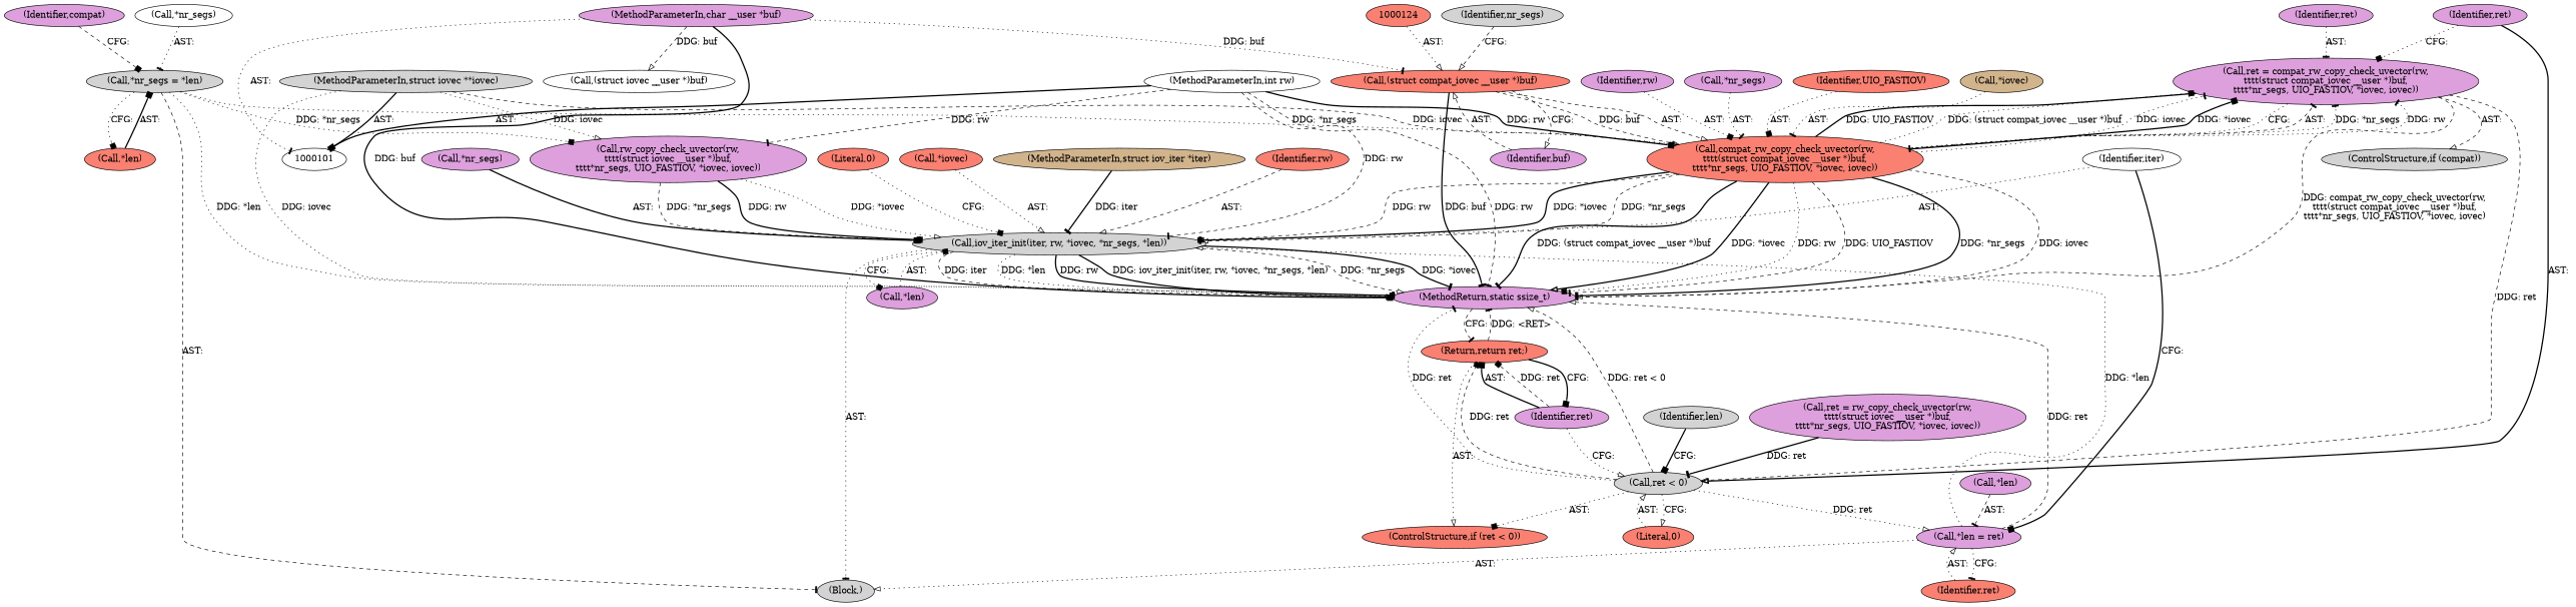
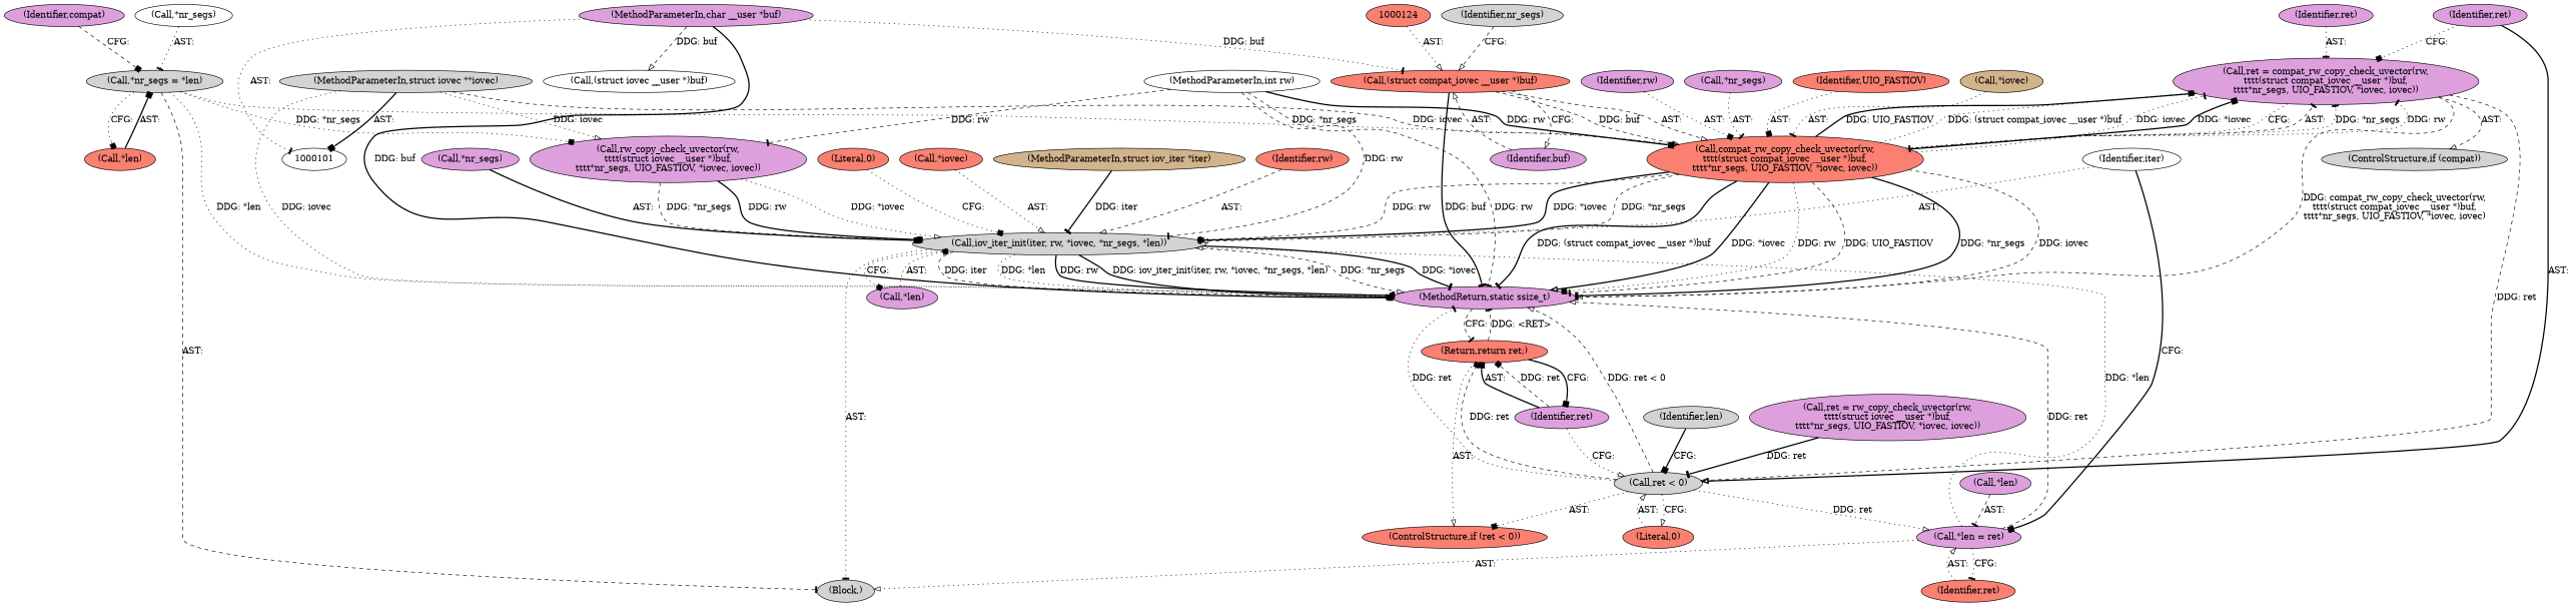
  digraph {
    node [fillcolor=plum style=filled]
    edge [arrowhead=onormal style=dotted]
    n1 [label="(Call,ret = compat_rw_copy_check_uvector(rw,\n\t\t\t\t(struct compat_iovec __user *)buf,\n\t\t\t\t*nr_segs, UIO_FASTIOV, *iovec, iovec))"]
    n2 [fillcolor=salmon label="(Call,compat_rw_copy_check_uvector(rw,\n\t\t\t\t(struct compat_iovec __user *)buf,\n\t\t\t\t*nr_segs, UIO_FASTIOV, *iovec, iovec))"]
    n3 [fillcolor=lightgrey label="(Call,ret < 0)"]
    n4 [label="(MethodReturn,static ssize_t)"]
    n5 [fillcolor=lightgrey label="(ControlStructure,if (compat))"]
    n6 [fillcolor=lightgrey label="(Call,iov_iter_init(iter, rw, *iovec, *nr_segs, *len))"]
    n7 [fillcolor=salmon label="(Return,return ret;)"]
    n8 [label="(Call,*len = ret)"]
    n9 [fillcolor=salmon label="(ControlStructure,if (ret < 0))"]
    n10 [fillcolor=salmon label="(Literal,0)"]
    n11 [fillcolor=lightgrey label="(Block,)"]
    n12 [label="(Call,*len)"]
    n13 [fillcolor=white label="(MethodParameterIn,int rw)"]
    n14 [label="(Call,rw_copy_check_uvector(rw,\n\t\t\t\t(struct iovec __user *)buf,\n\t\t\t\t*nr_segs, UIO_FASTIOV, *iovec, iovec))"]
    1000101 [fillcolor=white]
    n16 [fillcolor=salmon label="(Call,(struct compat_iovec __user *)buf)"]
    n17 [label="(Identifier,buf)"]
    n18 [label="(MethodParameterIn,char __user *buf)"]
    n19 [fillcolor=white label="(Call,(struct iovec __user *)buf)"]
    n20 [fillcolor=lightgrey label="(Call,*nr_segs = *len)"]
    n21 [fillcolor=salmon label="(Call,*len)"]
    n22 [fillcolor=lightgrey label="(MethodParameterIn,struct iovec **iovec)"]
    n23 [label="(Identifier,ret)"]
    n24 [fillcolor=salmon label="(Identifier,ret)"]
    n25 [fillcolor=white label="(Call,*nr_segs)"]
    n26 [label="(Call,*nr_segs)"]
    n27 [label="(Identifier,rw)"]
    n28 [label="(Call,*nr_segs)"]
    n29 [fillcolor=salmon label="(Literal,0)"]
    n30 [fillcolor=lightgrey label="(Identifier,nr_segs)"]
    n31 [label="(Identifier,ret)"]
    n32 [fillcolor=salmon label="(Call,*iovec)"]
    n33 [fillcolor=white label="(Identifier,iter)"]
    n34 [fillcolor=salmon label="(Identifier,UIO_FASTIOV)"]
    n35 [fillcolor=tan label="(MethodParameterIn,struct iov_iter *iter)"]
    n36 [fillcolor=salmon label="(Identifier,rw)"]
    n37 [label="(Call,*len)"]
    n38 [label="(Identifier,ret)"]
    n39 [fillcolor=tan label="(Call,*iovec)"]
    n40 [fillcolor=lightgrey label="(Identifier,len)"]
    n41 [label="(Identifier,compat)"]
    n42 [label="(Call,ret = rw_copy_check_uvector(rw,\n\t\t\t\t(struct iovec __user *)buf,\n\t\t\t\t*nr_segs, UIO_FASTIOV, *iovec, iovec))"]
    1000124 [fillcolor=salmon]
    n1 -> n2 [arrowhead=tee label="CFG: "]
    n1 -> n3 [label="DDG: ret" style=dashed]
    n1 -> n4 [arrowhead=tee label="DDG: compat_rw_copy_check_uvector(rw,\n\t\t\t\t(struct compat_iovec __user *)buf,\n\t\t\t\t*nr_segs, UIO_FASTIOV, *iovec, iovec)" style=dashed]
    n1 -> n5 [label="AST: " style=dashed]
    n2 -> n1 [arrowhead=tee label="AST: " style=dashed]
    n2 -> n1 [arrowhead=tee label="DDG: *nr_segs"]
    n2 -> n1 [arrowhead=tee label="DDG: rw"]
    n2 -> n1 [label="DDG: UIO_FASTIOV" style=bold]
    n2 -> n1 [arrowhead=box label="DDG: (struct compat_iovec __user *)buf"]
    n2 -> n1 [arrowhead=tee label="DDG: iovec"]
    n2 -> n1 [arrowhead=box label="DDG: *iovec" style=bold]
    n2 -> n4 [arrowhead=tee label="DDG: *nr_segs" style=bold]
    n2 -> n4 [label="DDG: iovec" style=dashed]
    n2 -> n4 [arrowhead=tee label="DDG: (struct compat_iovec __user *)buf" style=bold]
    n2 -> n4 [label="DDG: *iovec" style=bold]
    n2 -> n4 [arrowhead=box label="DDG: rw"]
    n2 -> n4 [arrowhead=tee label="DDG: UIO_FASTIOV" style=dashed]
    n2 -> n6 [arrowhead=box label="DDG: rw" style=dashed]
    n2 -> n6 [arrowhead=tee label="DDG: *iovec" style=bold]
    n2 -> n6 [label="DDG: *nr_segs" style=dashed]
    n3 -> n4 [arrowhead=tee label="DDG: ret"]
    n3 -> n4 [label="DDG: ret < 0" style=dashed]
    n3 -> n7 [arrowhead=box label="DDG: ret" style=dashed]
    n3 -> n8 [label="DDG: ret"]
    n3 -> n9 [arrowhead=box label="AST: "]
    n3 -> n10 [label="CFG: "]
    n4 -> n7 [arrowhead=tee label="CFG: " style=dashed]
    n6 -> n4 [arrowhead=tee label="DDG: *iovec" style=bold]
    n6 -> n4 [label="DDG: iter" style=dashed]
    n6 -> n4 [arrowhead=tee label="DDG: *len"]
    n6 -> n4 [arrowhead=tee label="DDG: rw" style=bold]
    n6 -> n4 [label="DDG: iov_iter_init(iter, rw, *iovec, *nr_segs, *len)" style=bold]
    n6 -> n4 [label="DDG: *nr_segs" style=dashed]
    n6 -> n11 [arrowhead=tee label="AST: "]
    n6 -> n12 [arrowhead=box label="CFG: "]
    n7 -> n4 [arrowhead=tee label="DDG: <RET>" style=dashed]
    n7 -> n9 [label="AST: "]
    n7 -> n23 [arrowhead=box label="CFG: " style=bold]
    n8 -> n4 [label="DDG: ret" style=dashed]
    n8 -> n6 [label="DDG: *len"]
    n8 -> n11 [label="AST: "]
    n8 -> n24 [arrowhead=tee label="CFG: "]
    n10 -> n3 [label="AST: "]
    n12 -> n6 [arrowhead=box label="AST: "]
    n13 -> n2 [arrowhead=box label="DDG: rw" style=bold]
    n13 -> n4 [arrowhead=tee label="DDG: rw" style=dashed]
    n13 -> n6 [arrowhead=tee label="DDG: rw" style=dashed]
    n13 -> n14 [arrowhead=tee label="DDG: rw" style=dashed]
-   n13 -> 1000101 [label="AST: " style=bold]
    n14 -> n6 [arrowhead=box label="DDG: rw" style=bold]
    n14 -> n6 [label="DDG: *iovec"]
    n14 -> n6 [arrowhead=tee label="DDG: *nr_segs" style=dashed]
    n16 -> n2 [label="AST: " style=dashed]
    n16 -> n2 [label="DDG: buf" style=dashed]
    n16 -> n4 [arrowhead=tee label="DDG: buf" style=bold]
    n16 -> n17 [label="CFG: " style=dashed]
    n17 -> n16 [label="AST: " style=dashed]
    n18 -> n4 [arrowhead=box label="DDG: buf" style=bold]
    n18 -> 1000101 [arrowhead=tee label="AST: "]
    n18 -> n16 [arrowhead=tee label="DDG: buf"]
    n18 -> n19 [label="DDG: buf" style=dashed]
    n20 -> n2 [label="DDG: *nr_segs"]
    n20 -> n4 [arrowhead=tee label="DDG: *len"]
    n20 -> n11 [arrowhead=tee label="AST: " style=dashed]
    n20 -> n14 [arrowhead=box label="DDG: *nr_segs"]
    n20 -> n21 [arrowhead=box label="CFG: "]
    n21 -> n20 [arrowhead=box label="AST: " style=bold]
    n22 -> n2 [label="DDG: iovec" style=dashed]
    n22 -> n4 [arrowhead=box label="DDG: iovec"]
    n22 -> n14 [label="DDG: iovec"]
    n22 -> 1000101 [arrowhead=box label="AST: " style=bold]
    n23 -> n3 [label="CFG: "]
    n23 -> n7 [arrowhead=box label="AST: " style=bold]
    n23 -> n7 [arrowhead=box label="DDG: ret" style=dashed]
    n24 -> n8 [label="AST: "]
    n25 -> n20 [arrowhead=tee label="AST: "]
    n26 -> n6 [arrowhead=box label="AST: " style=bold]
    n27 -> n2 [arrowhead=box label="AST: "]
    n28 -> n2 [arrowhead=tee label="AST: "]
    n29 -> n6 [arrowhead=box label="CFG: "]
    n30 -> n16 [label="CFG: " style=dashed]
    n31 -> n1 [arrowhead=box label="CFG: "]
    n31 -> n3 [label="AST: " style=bold]
    n32 -> n6 [label="AST: "]
    n33 -> n6 [label="AST: "]
    n33 -> n8 [arrowhead=box label="CFG: " style=bold]
    n34 -> n2 [arrowhead=box label="AST: "]
    n35 -> n6 [arrowhead=tee label="DDG: iter" style=bold]
    n36 -> n6 [label="AST: " style=dashed]
    n37 -> n8 [arrowhead=tee label="AST: " style=dashed]
    n38 -> n1 [arrowhead=tee label="AST: "]
    n39 -> n2 [arrowhead=tee label="AST: "]
    n40 -> n3 [arrowhead=box label="CFG: " style=bold]
    n41 -> n20 [arrowhead=box label="CFG: " style=dashed]
    n42 -> n3 [arrowhead=tee label="DDG: ret" style=bold]
    1000124 -> n16 [label="AST: "]
  }
